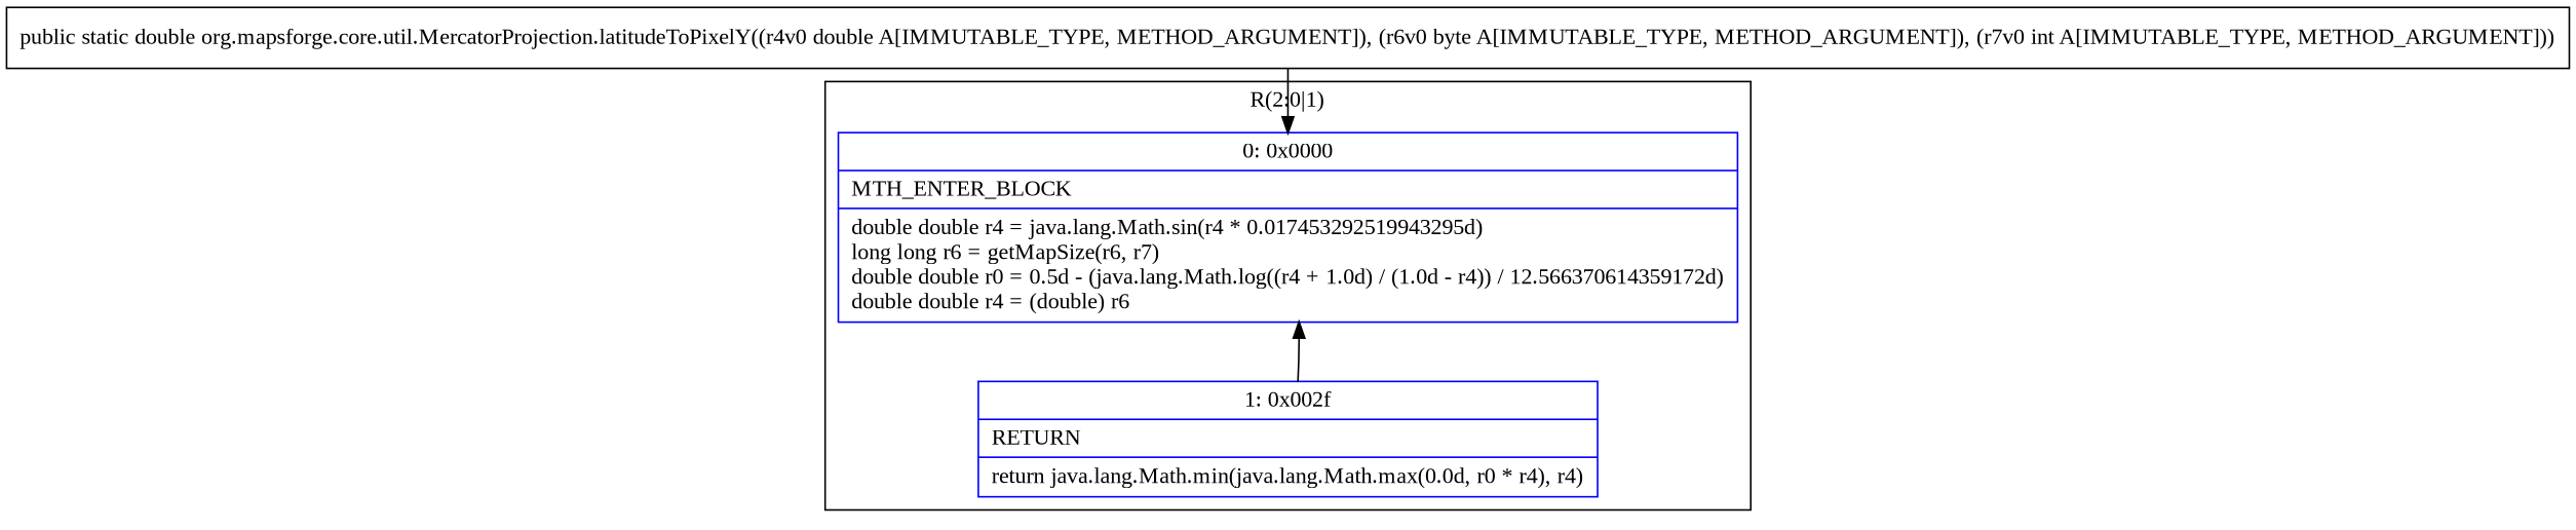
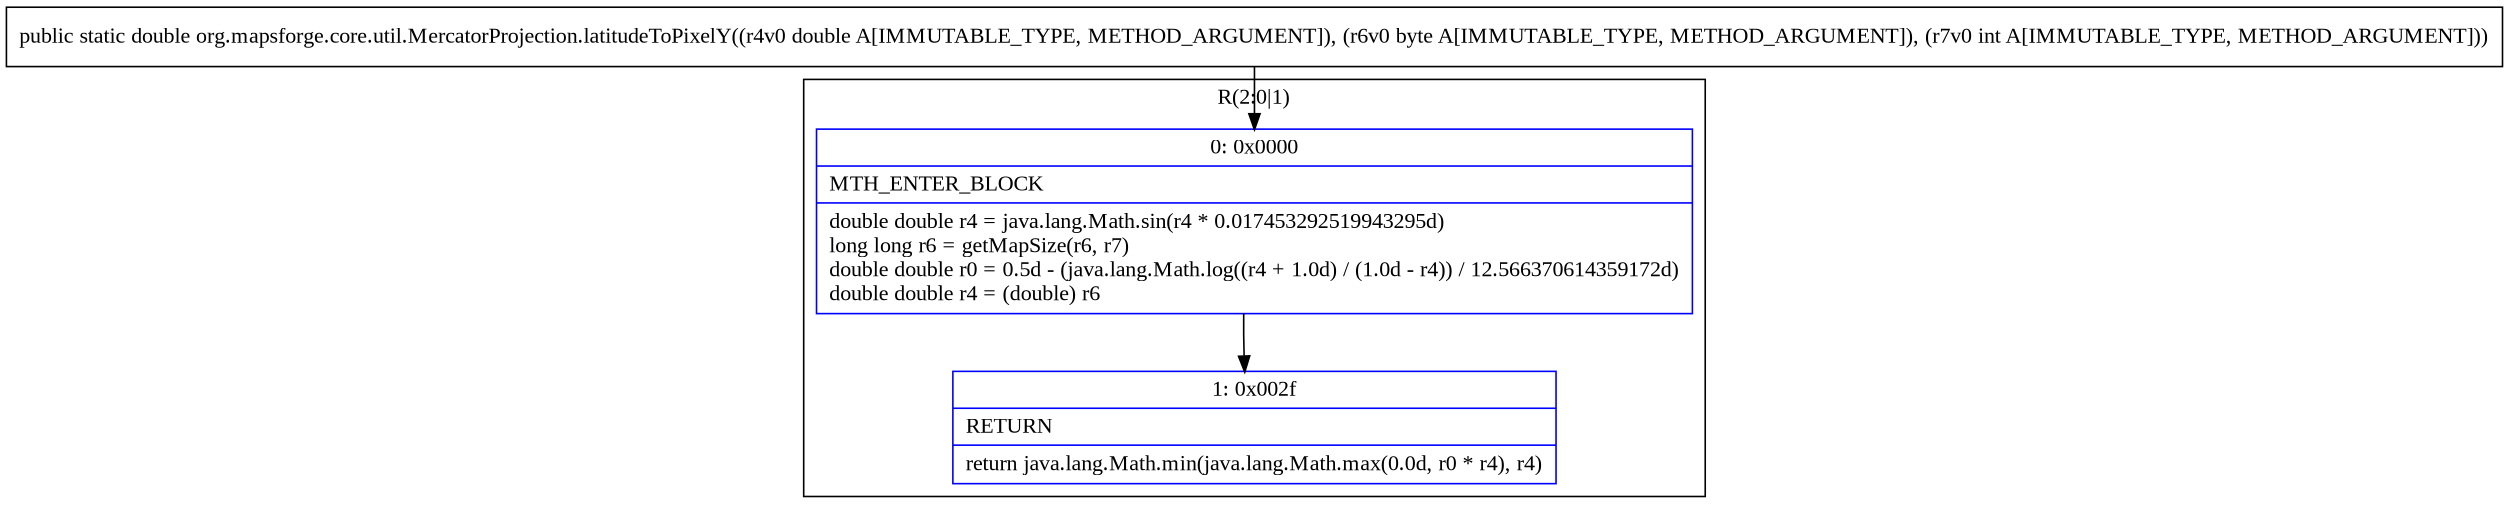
  digraph {
    fontname="Liberation Serif"
    node [color=blue shape=record fontname="Liberation Serif"]
    edge [fontname="Liberation Serif"]
    n1 [label="{0\:\ 0x0000|MTH_ENTER_BLOCK\l|double double r4 = java.lang.Math.sin(r4 * 0.017453292519943295d)\llong long r6 = getMapSize(r6, r7)\ldouble double r0 = 0.5d \- (java.lang.Math.log((r4 + 1.0d) \/ (1.0d \- r4)) \/ 12.566370614359172d)\ldouble double r4 = (double) r6\l}"]
    n2 [label="{1\:\ 0x002f|RETURN\l|return java.lang.Math.min(java.lang.Math.max(0.0d, r0 * r4), r4)\l}"]
    n3 [label="{public static double org.mapsforge.core.util.MercatorProjection.latitudeToPixelY((r4v0 double A[IMMUTABLE_TYPE, METHOD_ARGUMENT]), (r6v0 byte A[IMMUTABLE_TYPE, METHOD_ARGUMENT]), (r7v0 int A[IMMUTABLE_TYPE, METHOD_ARGUMENT])) }" color=""]
    subgraph cluster_1 {
      label="R(2:0|1)"
      n1
      n2
    }
-   n2 -> n1
+   n1 -> n2
    n3 -> n1
  }
